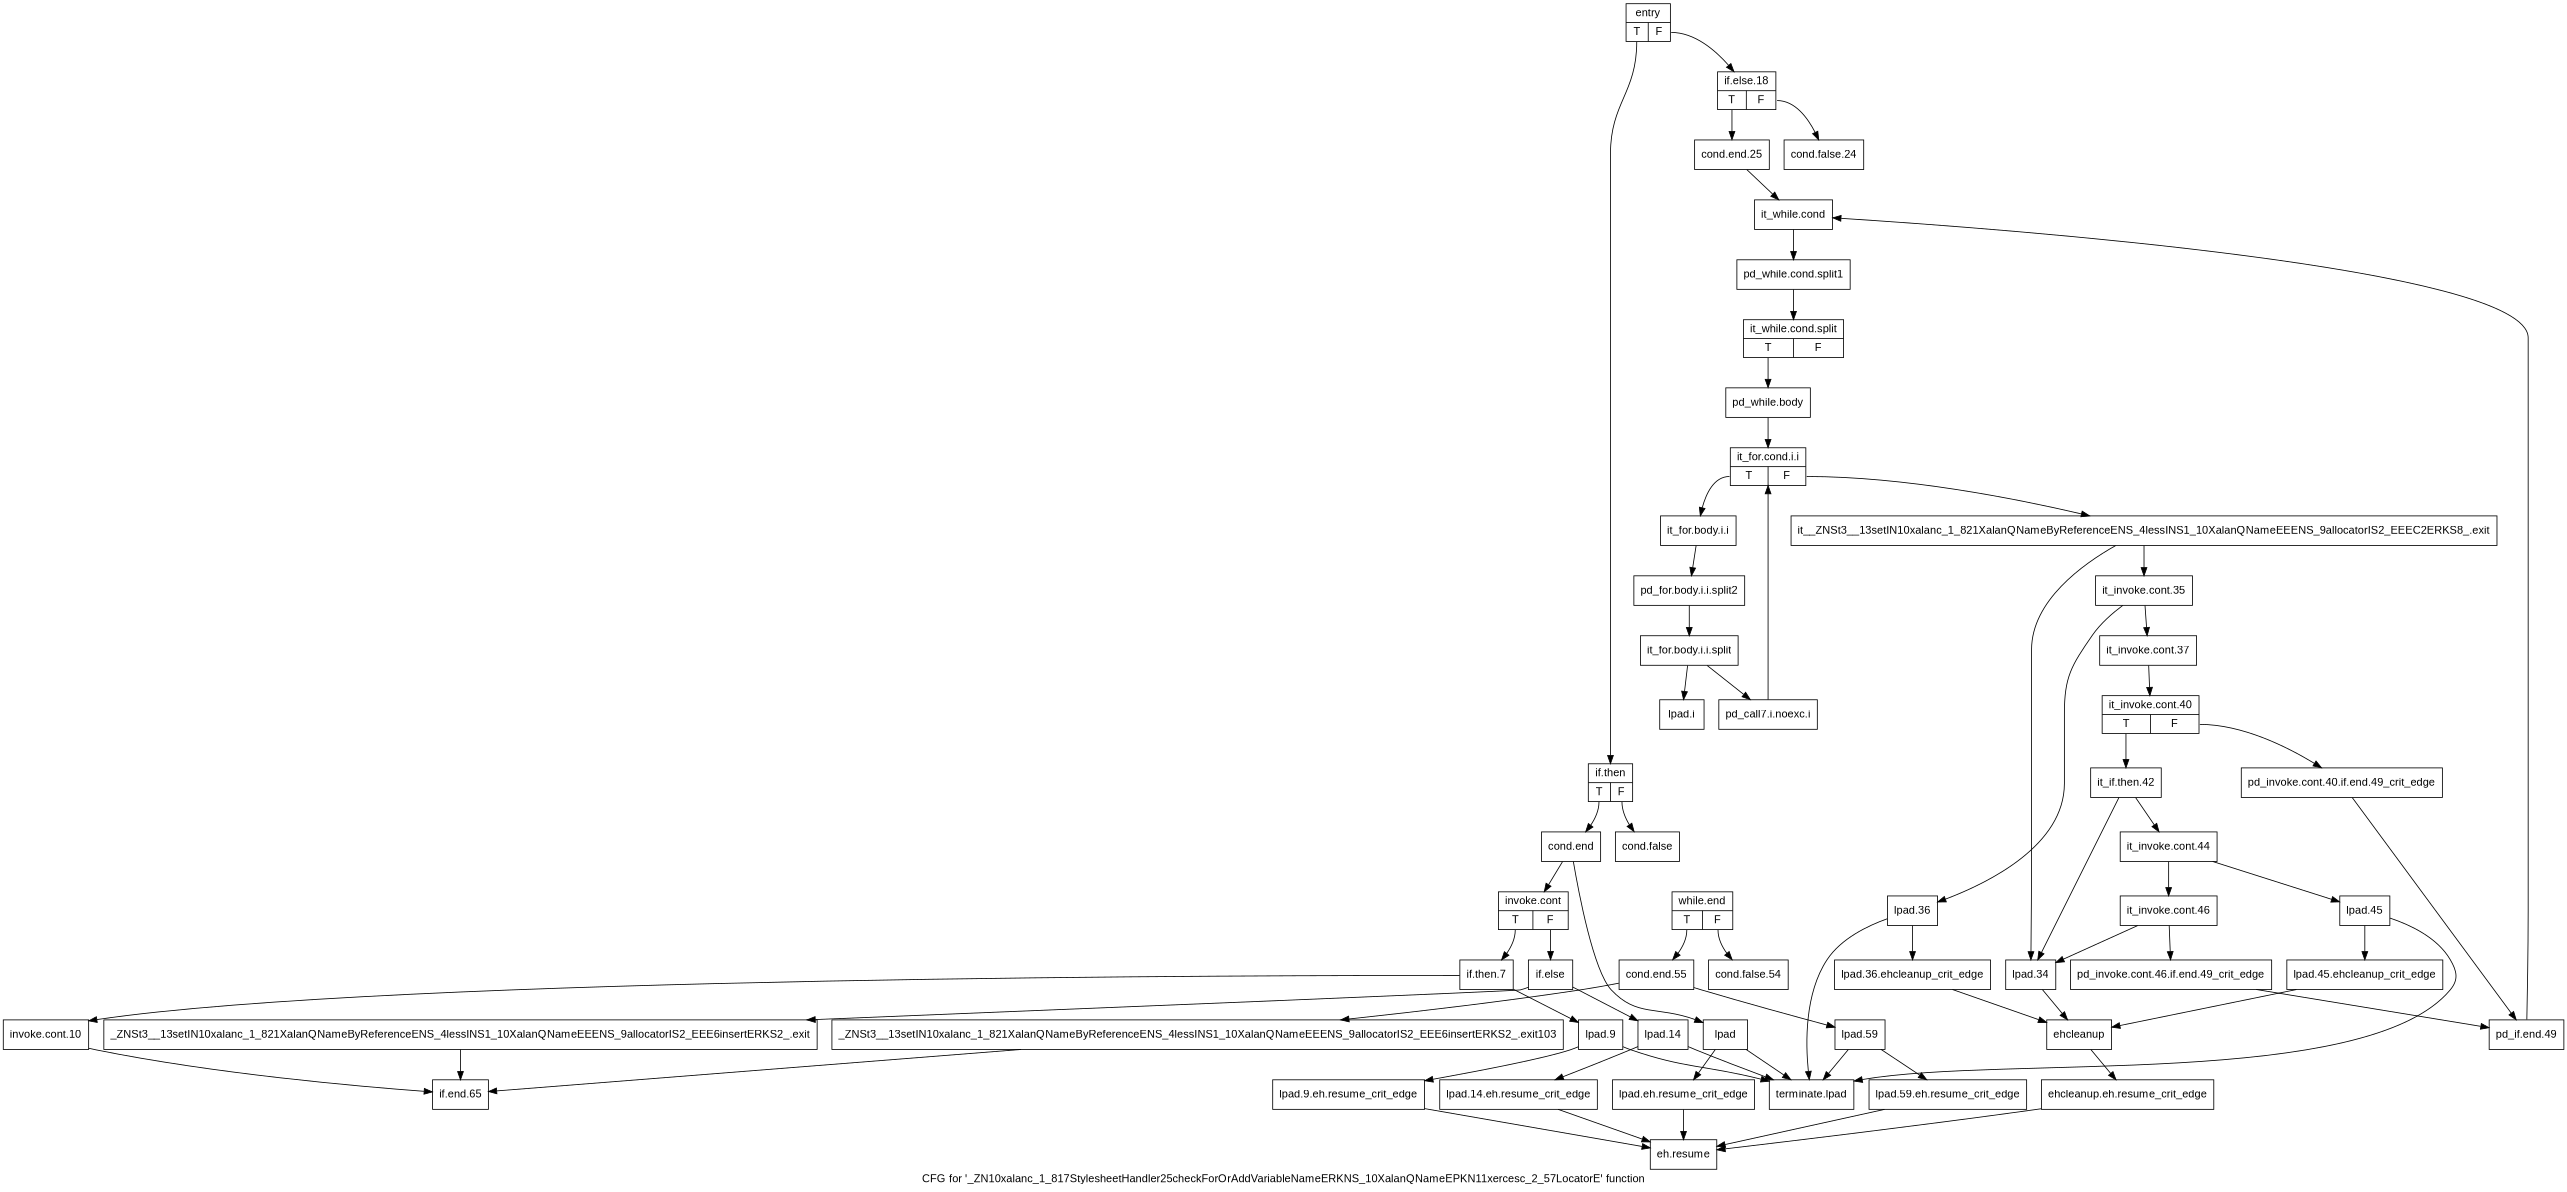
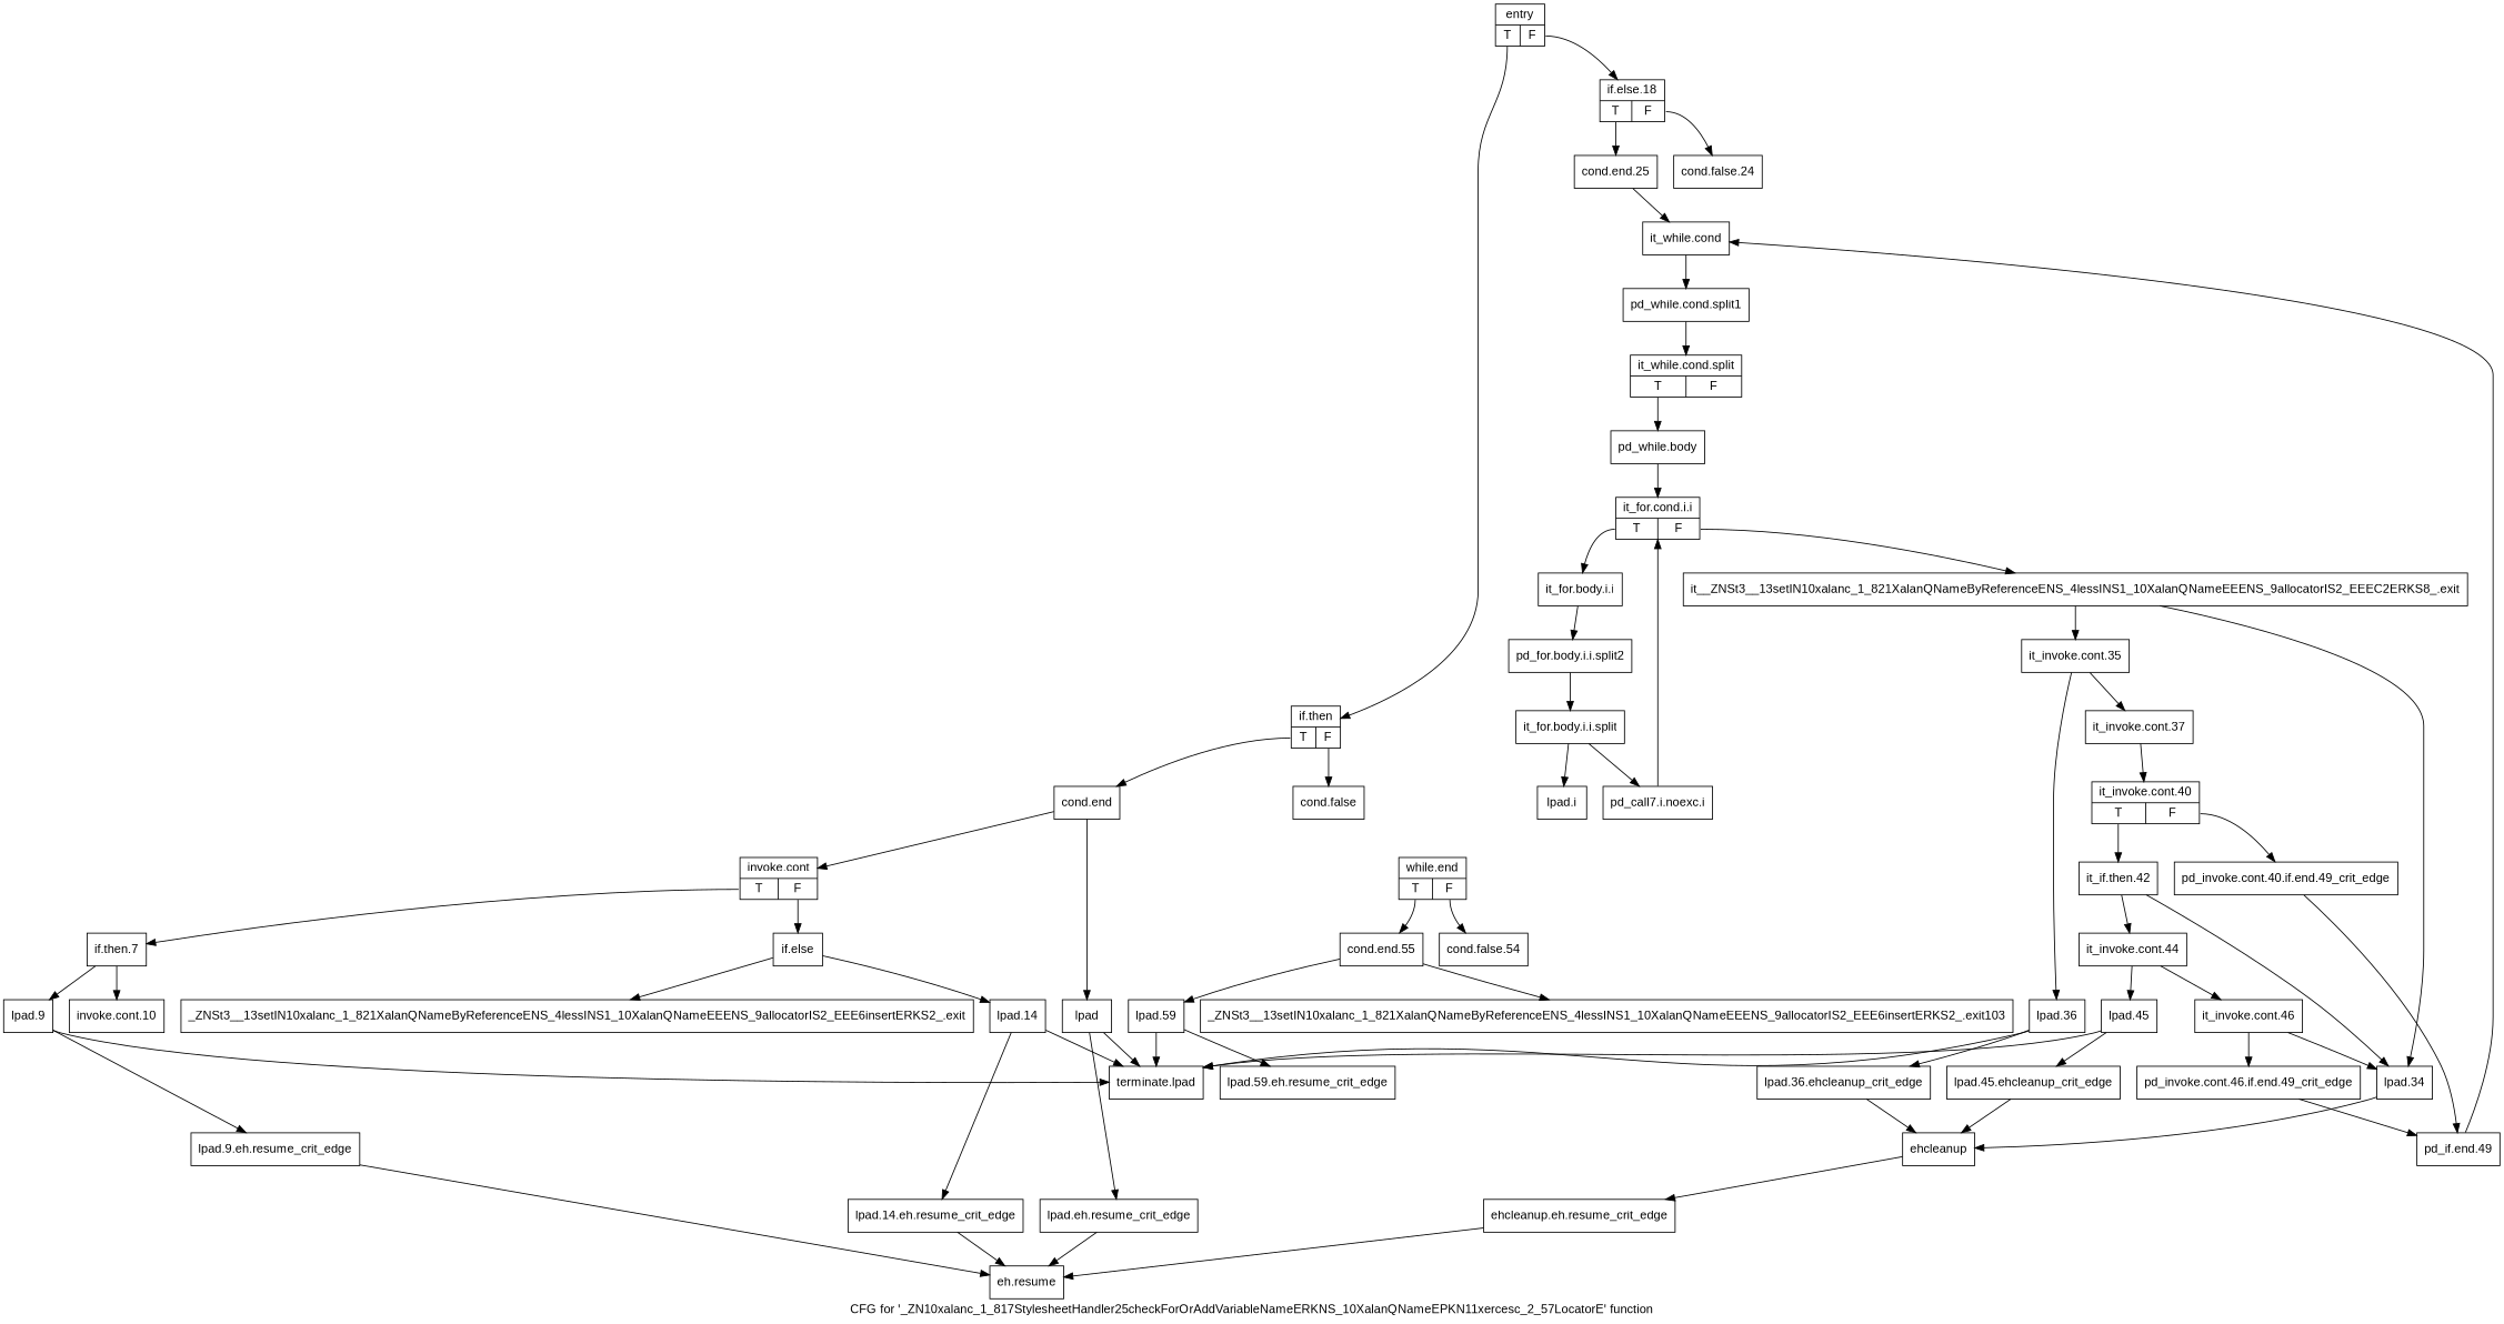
  digraph {
    fontname="Liberation Sans"
    label="CFG for '_ZN10xalanc_1_817StylesheetHandler25checkForOrAddVariableNameERKNS_10XalanQNameEPKN11xercesc_2_57LocatorE' function"
    node [fontname="Liberation Sans" shape=record]
    edge [fontname="Liberation Sans"]
    n1 [label="{entry|{<s0>T|<s1>F}}"]
    n2 [label="{if.then|{<s0>T|<s1>F}}"]
    n3 [label="{if.else.18|{<s0>T|<s1>F}}"]
    n4 [label="{cond.end}"]
    n5 [label="{cond.false}"]
    n6 [label="{cond.end.25}"]
    n7 [label="{cond.false.24}"]
    n8 [label="{invoke.cont|{<s0>T|<s1>F}}"]
    n9 [label="{lpad}"]
    n10 [label="{it_while.cond}"]
    n11 [label="{if.then.7}"]
    n12 [label="{if.else}"]
    n13 [label="{lpad.eh.resume_crit_edge}"]
    n14 [label="{terminate.lpad}"]
    n15 [label="{invoke.cont.10}"]
    n16 [label="{lpad.9}"]
    n17 [label="{_ZNSt3__13setIN10xalanc_1_821XalanQNameByReferenceENS_4lessINS1_10XalanQNameEEENS_9allocatorIS2_EEE6insertERKS2_.exit}"]
    n18 [label="{lpad.14}"]
    n19 [label="{eh.resume}"]
-   n20 [label="{if.end.65}"]
    n21 [label="{lpad.9.eh.resume_crit_edge}"]
    n22 [label="{lpad.14.eh.resume_crit_edge}"]
    n23 [label="{pd_while.cond.split1}"]
    n24 [label="{it_while.cond.split|{<s0>T|<s1>F}}"]
    n25 [label="{pd_while.body}"]
    n26 [label="{it_for.cond.i.i|{<s0>T|<s1>F}}"]
    n27 [label="{while.end|{<s0>T|<s1>F}}"]
    n28 [label="{cond.end.55}"]
    n29 [label="{cond.false.54}"]
    n30 [label="{it_for.body.i.i}"]
    n31 [label="{it__ZNSt3__13setIN10xalanc_1_821XalanQNameByReferenceENS_4lessINS1_10XalanQNameEEENS_9allocatorIS2_EEEC2ERKS8_.exit}"]
    n32 [label="{_ZNSt3__13setIN10xalanc_1_821XalanQNameByReferenceENS_4lessINS1_10XalanQNameEEENS_9allocatorIS2_EEE6insertERKS2_.exit103}"]
    n33 [label="{lpad.59}"]
    n34 [label="{pd_for.body.i.i.split2}"]
    n35 [label="{it_invoke.cont.35}"]
    n36 [label="{lpad.34}"]
    n37 [label="{it_for.body.i.i.split}"]
    n38 [label="{it_invoke.cont.37}"]
    n39 [label="{lpad.36}"]
    n40 [label="{ehcleanup}"]
    n41 [label="{pd_call7.i.noexc.i}"]
    n42 [label="{lpad.i}"]
    n43 [label="{it_invoke.cont.40|{<s0>T|<s1>F}}"]
    n44 [label="{lpad.36.ehcleanup_crit_edge}"]
    n45 [label="{ehcleanup.eh.resume_crit_edge}"]
    n46 [label="{it_if.then.42}"]
    n47 [label="{pd_invoke.cont.40.if.end.49_crit_edge}"]
    n48 [label="{it_invoke.cont.44}"]
    n49 [label="{pd_if.end.49}"]
    n50 [label="{it_invoke.cont.46}"]
    n51 [label="{lpad.45}"]
    n52 [label="{pd_invoke.cont.46.if.end.49_crit_edge}"]
    n53 [label="{lpad.45.ehcleanup_crit_edge}"]
    n54 [label="{lpad.59.eh.resume_crit_edge}"]
    n1 -> n2 [tailport=s0]
    n1 -> n3 [tailport=s1]
    n2 -> n4 [tailport=s0]
    n2 -> n5 [tailport=s1]
    n3 -> n6 [tailport=s0]
    n3 -> n7 [tailport=s1]
    n4 -> n8
    n4 -> n9
    n6 -> n10
    n8 -> n11 [tailport=s0]
    n8 -> n12 [tailport=s1]
    n9 -> n13
    n9 -> n14
    n10 -> n23
    n11 -> n15
    n11 -> n16
    n12 -> n17
    n12 -> n18
    n13 -> n19
-   n15 -> n20
    n16 -> n14
    n16 -> n21
-   n17 -> n20
    n18 -> n14
    n18 -> n22
    n21 -> n19
    n22 -> n19
    n23 -> n24
    n24 -> n25 [tailport=s0]
    n25 -> n26
    n26 -> n30 [tailport=s0]
    n26 -> n31 [tailport=s1]
    n27 -> n28 [tailport=s0]
    n27 -> n29 [tailport=s1]
    n28 -> n32
    n28 -> n33
    n30 -> n34
    n31 -> n35
    n31 -> n36
-   n32 -> n20
    n33 -> n14
    n33 -> n54
    n34 -> n37
    n35 -> n38
    n35 -> n39
    n36 -> n40
    n37 -> n41
    n37 -> n42
    n38 -> n43
    n39 -> n14
    n39 -> n44
    n40 -> n45
    n41 -> n26
    n43 -> n46 [tailport=s0]
    n43 -> n47 [tailport=s1]
    n44 -> n40
    n45 -> n19
    n46 -> n36
    n46 -> n48
    n47 -> n49
    n48 -> n50
    n48 -> n51
    n49 -> n10
    n50 -> n36
    n50 -> n52
    n51 -> n14
    n51 -> n53
    n52 -> n49
    n53 -> n40
-   n54 -> n19
  }
